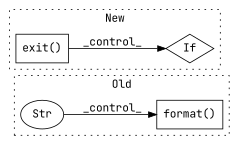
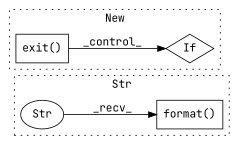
  digraph {
    fontname="JetBrains Mono"
    rankdir=LR
    node [a=75 fontname="JetBrains Mono" shape=box]
    edge [fontname="JetBrains Mono"]
    n1 [l="49,1" label="format()" s="1855,1923"]
    n2 [a=66 l=41 label=Str s=1855 shape=ellipse]
    n3 [l="5,1" label="exit()" s="886,893"]
    n4 [a=96 l=3 label=If s=657 shape=diamond]
    subgraph cluster_1 {
-     label=Old
+     label=Str
      style=dotted
      n1
      n2
    }
    subgraph cluster_2 {
      label=New
      style=dotted
      n3
      n4
    }
-   n2 -> n1 [label=_control_]
+   n2 -> n1 [label=_recv_]
    n3 -> n4 [label=_control_]
  }
